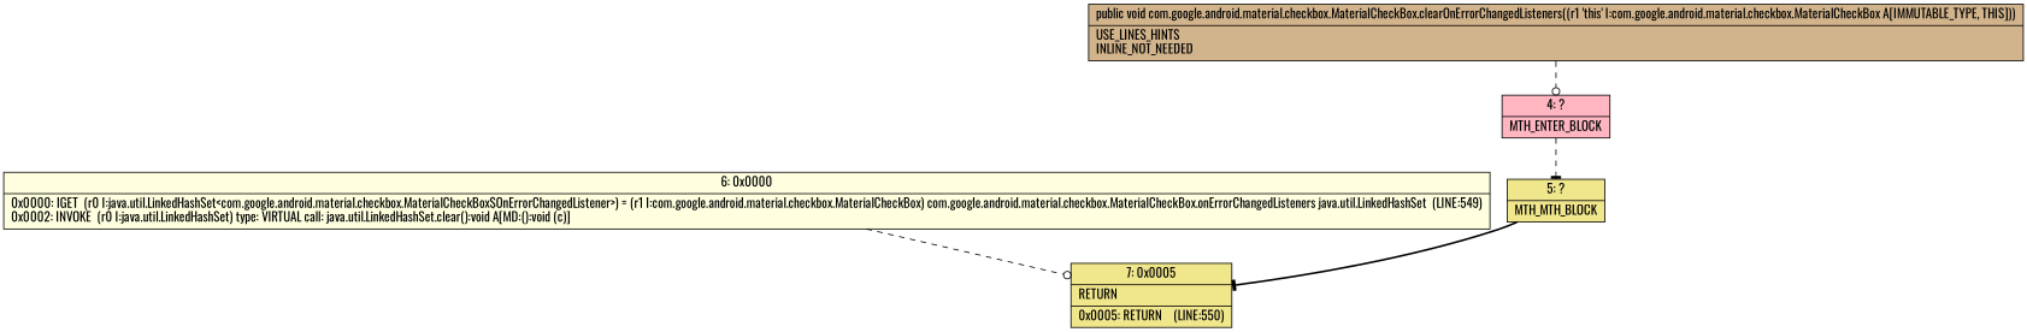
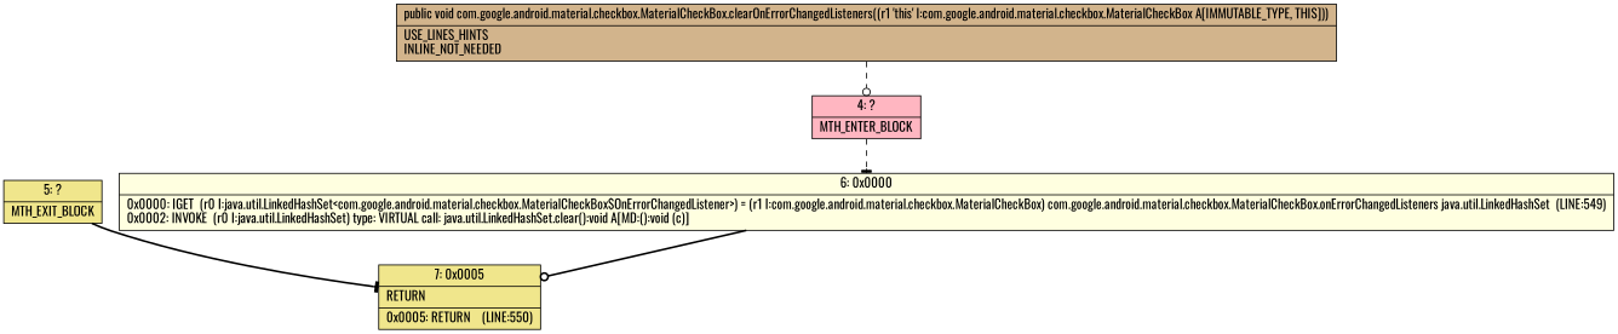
  digraph {
    fontname=Oswald
    node [fillcolor=khaki fontname=Oswald shape=record style=filled]
    edge [arrowhead=tee fontname=Oswald style=dashed]
    n1 [fillcolor=lightpink label="{4\:\ ?|MTH_ENTER_BLOCK\l}"]
    n2 [fillcolor=lightyellow label="{6\:\ 0x0000|0x0000: IGET  (r0 I:java.util.LinkedHashSet\<com.google.android.material.checkbox.MaterialCheckBox$OnErrorChangedListener\>) = (r1 I:com.google.android.material.checkbox.MaterialCheckBox) com.google.android.material.checkbox.MaterialCheckBox.onErrorChangedListeners java.util.LinkedHashSet  (LINE:549)\l0x0002: INVOKE  (r0 I:java.util.LinkedHashSet) type: VIRTUAL call: java.util.LinkedHashSet.clear():void A[MD:():void (c)]\l}"]
    n3 [label="{7\:\ 0x0005|RETURN\l|0x0005: RETURN    (LINE:550)\l}"]
-   n4 [label="{5\:\ ?|MTH_MTH_BLOCK\l}"]
+   n4 [label="{5\:\ ?|MTH_EXIT_BLOCK\l}"]
    n5 [fillcolor=tan label="{public void com.google.android.material.checkbox.MaterialCheckBox.clearOnErrorChangedListeners((r1 'this' I:com.google.android.material.checkbox.MaterialCheckBox A[IMMUTABLE_TYPE, THIS]))  | USE_LINES_HINTS\lINLINE_NOT_NEEDED\l}"]
-   n1 -> n4
-   n2 -> n3 [arrowhead=odot]
+   n1 -> n2
+   n2 -> n3 [arrowhead=odot style=bold]
    n4 -> n3 [style=bold]
    n5 -> n1 [arrowhead=odot]
  }
